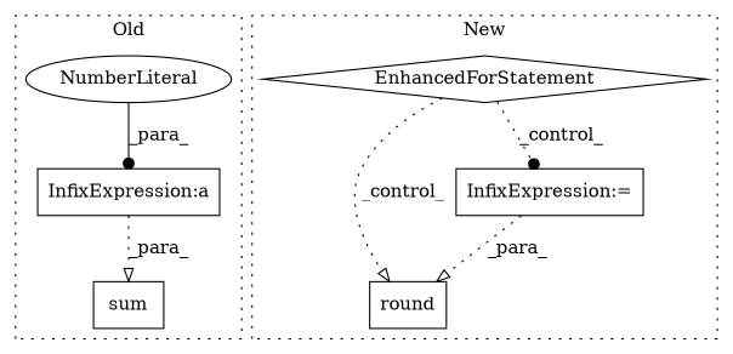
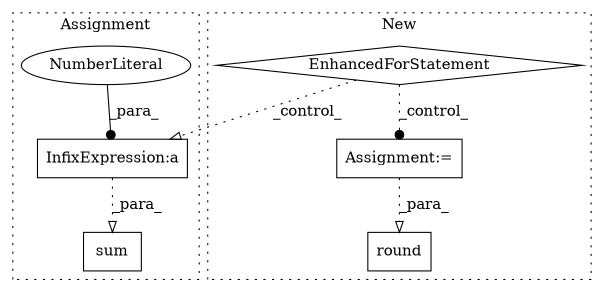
  digraph {
    node [a=32 l=3 shape=box]
    edge [arrowhead=onormal style=dotted]
    n1 [l="4,1" label=sum s="54472,54477"]
    n2 [a=27 label="InfixExpression:a" s=54478]
    n3 [a=34 label=NumberLiteral s=54481 shape=ellipse]
    n4 [l="6,1" label=round s="54544,54597"]
    n5 [a=70 l="53,2" label=EnhancedForStatement s="54347,54417" shape=diamond]
-   n6 [a=7 l=1 label="InfixExpression:=" s=54526]
+   n6 [a=7 l=1 label="Assignment:=" s=54526]
    subgraph cluster_1 {
-     label=Old
+     label=Assignment
      style=dotted
      n1
      n2
      n3
    }
    subgraph cluster_2 {
      label=New
      style=dotted
      n4
      n5
      n6
    }
    n2 -> n1 [label=_para_]
    n3 -> n2 [arrowhead=dot label=_para_ style=solid]
-   n5 -> n4 [label=_control_]
+   n5 -> n2 [label=_control_]
    n5 -> n6 [arrowhead=dot label=_control_]
    n6 -> n4 [label=_para_]
  }
